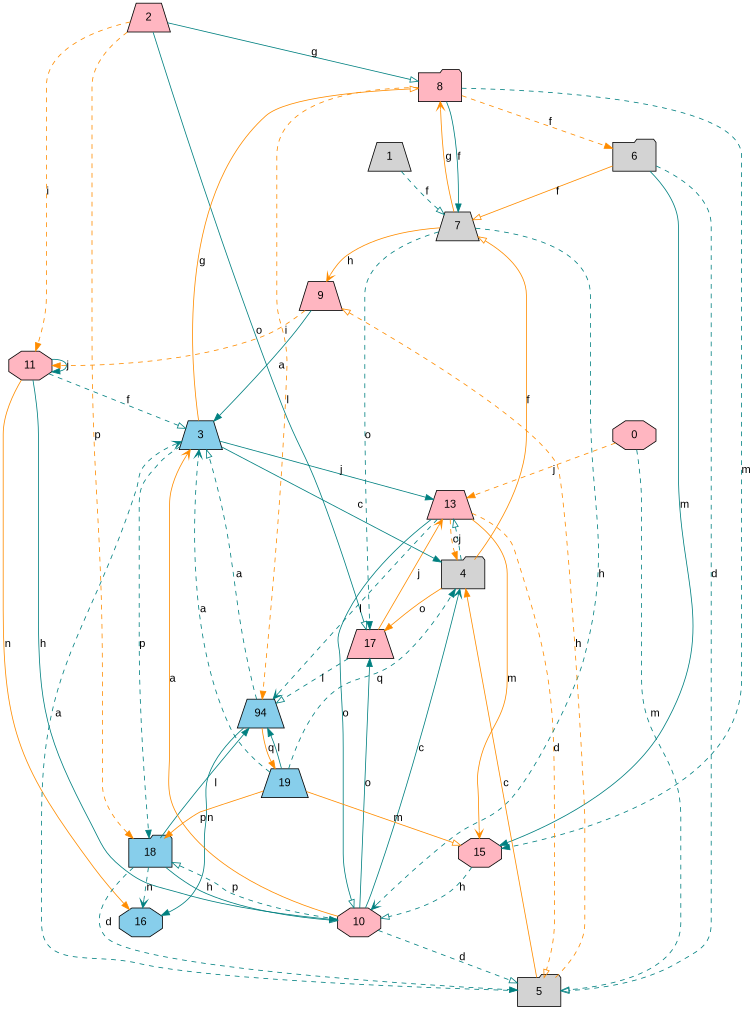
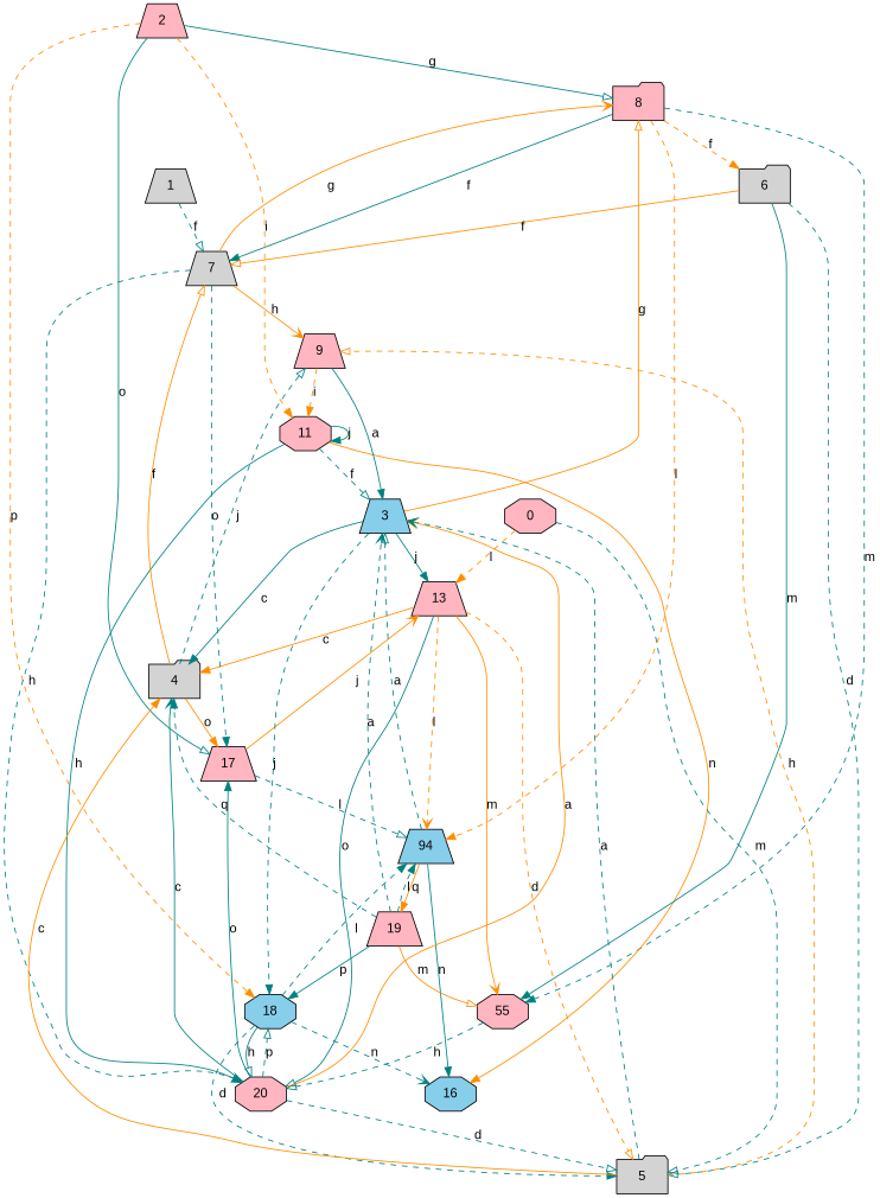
  digraph {
    fontname="Liberation Sans"
    node [fillcolor=lightpink fontname="Liberation Sans" shape=trapezium style=filled]
    edge [arrowhead=normal color=teal fontname="Liberation Sans" style=dashed]
    8 [shape=folder]
    2
    11 [shape=octagon]
    17
-   18 [fillcolor=skyblue shape=folder]
+   18 [fillcolor=skyblue shape=octagon]
    3 [fillcolor=skyblue]
    4 [fillcolor=lightgrey shape=folder]
    13
    7 [fillcolor=lightgrey]
    6 [fillcolor=lightgrey shape=folder]
-   15 [shape=octagon]
+   15 [shape=octagon label=55]
    n12 [fillcolor=skyblue label=94]
-   10 [shape=octagon]
+   10 [shape=octagon label=20]
    16 [fillcolor=skyblue shape=octagon]
    5 [fillcolor=lightgrey shape=folder]
    9
    0 [shape=octagon]
    1 [fillcolor=lightgrey]
-   19 [fillcolor=skyblue]
+   19
    8 -> 7 [label=f style=solid]
    8 -> 6 [color=darkorange label=f]
    8 -> 15 [label=m]
    8 -> n12 [color=darkorange label=l]
    2 -> 8 [arrowhead=onormal label=g style=solid]
    2 -> 11 [color=darkorange label=i]
    2 -> 17 [arrowhead=onormal label=o style=solid]
    2 -> 18 [color=darkorange label=p]
    11 -> 11 [label=j style=solid]
    11 -> 3 [arrowhead=onormal label=f]
    11 -> 10 [label=h style=solid]
    11 -> 16 [color=darkorange label=n style=solid]
    17 -> 13 [arrowhead=vee color=darkorange label=j style=solid]
    17 -> n12 [arrowhead=onormal label=l]
-   18 -> n12 [label=l style=solid]
+   18 -> n12 [label=l]
    18 -> 10 [arrowhead=onormal label=h style=solid]
    18 -> 16 [arrowhead=vee label=n]
    18 -> 5 [label=d]
    3 -> 8 [arrowhead=onormal color=darkorange label=g style=solid]
-   3 -> 18 [label=p]
+   3 -> 18 [label=j]
    3 -> 4 [label=c style=solid]
    3 -> 13 [label=j style=solid]
    4 -> 17 [color=darkorange label=o style=solid]
-   4 -> 13 [arrowhead=onormal label=j]
+   4 -> 9 [arrowhead=onormal label=j]
    4 -> 7 [arrowhead=onormal color=darkorange label=f style=solid]
-   13 -> 4 [color=darkorange label=c]
+   13 -> 4 [color=darkorange label=c style=solid]
    13 -> 15 [arrowhead=vee color=darkorange label=m style=solid]
-   13 -> n12 [arrowhead=vee label=l]
+   13 -> n12 [arrowhead=vee color=darkorange label=l]
    13 -> 10 [arrowhead=onormal label=o style=solid]
    13 -> 5 [arrowhead=onormal color=darkorange label=d]
    7 -> 8 [arrowhead=vee color=darkorange label=g style=solid]
    7 -> 17 [label=o]
    7 -> 10 [arrowhead=vee label=h]
    7 -> 9 [arrowhead=vee color=darkorange label=h style=solid]
    6 -> 7 [arrowhead=onormal color=darkorange label=f style=solid]
    6 -> 15 [label=m style=solid]
    6 -> 5 [arrowhead=onormal label=d]
    15 -> 10 [arrowhead=onormal label=h]
    n12 -> 3 [arrowhead=onormal label=a]
    n12 -> 16 [label=n style=solid]
    n12 -> 19 [color=darkorange label=q style=solid]
    10 -> 17 [label=o style=solid]
    10 -> 18 [arrowhead=onormal label=p]
    10 -> 3 [arrowhead=vee color=darkorange label=a style=solid]
    10 -> 4 [arrowhead=vee label=c style=solid]
    10 -> 5 [arrowhead=onormal label=d]
    5 -> 3 [arrowhead=vee label=a]
    5 -> 4 [color=darkorange label=c style=solid]
    5 -> 9 [arrowhead=onormal color=darkorange label=h]
    9 -> 11 [color=darkorange label=i]
    9 -> 3 [label=a style=solid]
-   0 -> 13 [color=darkorange label=j]
+   0 -> 13 [color=darkorange label=l]
    0 -> 5 [arrowhead=onormal label=m]
    1 -> 7 [arrowhead=onormal label=f]
-   19 -> 18 [color=darkorange label=p style=solid]
+   19 -> 18 [label=p style=solid]
    19 -> 3 [arrowhead=vee label=a]
    19 -> 4 [label=q]
    19 -> 15 [arrowhead=onormal color=darkorange label=m style=solid]
-   19 -> n12 [label=l style=solid]
+   19 -> n12 [label=l]
  }
